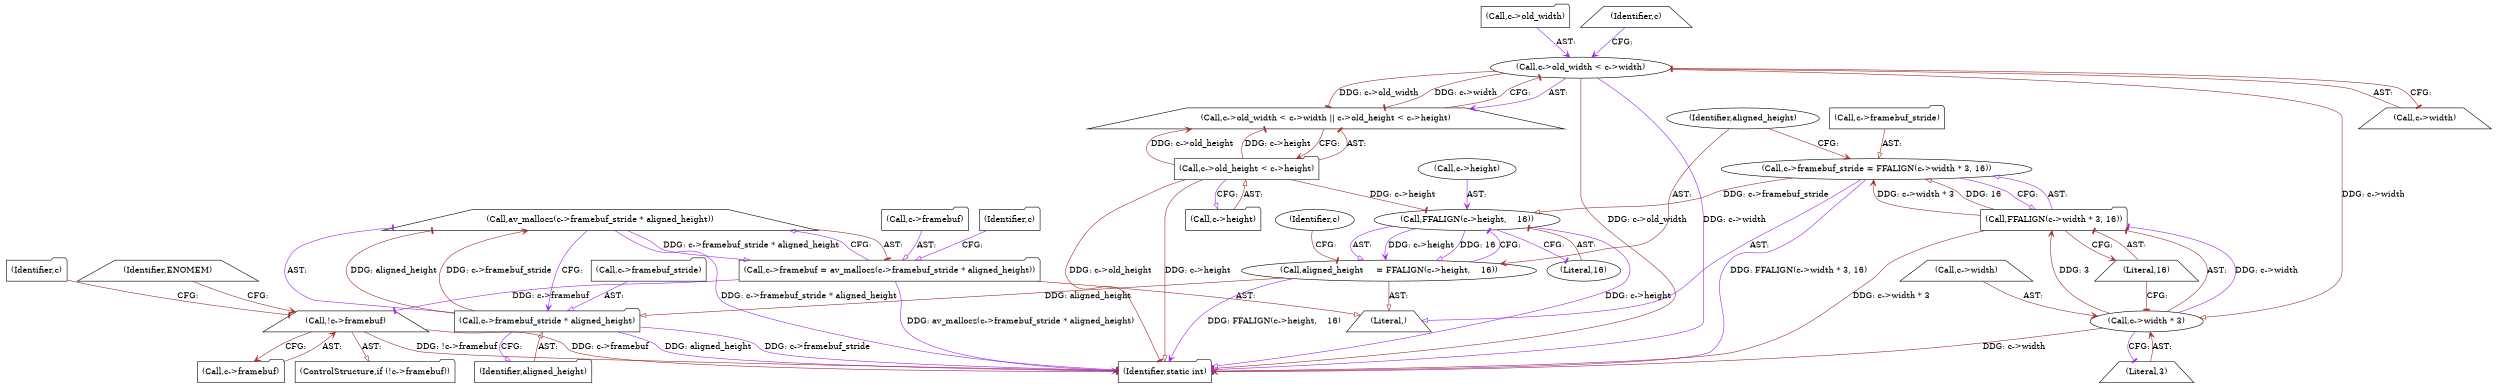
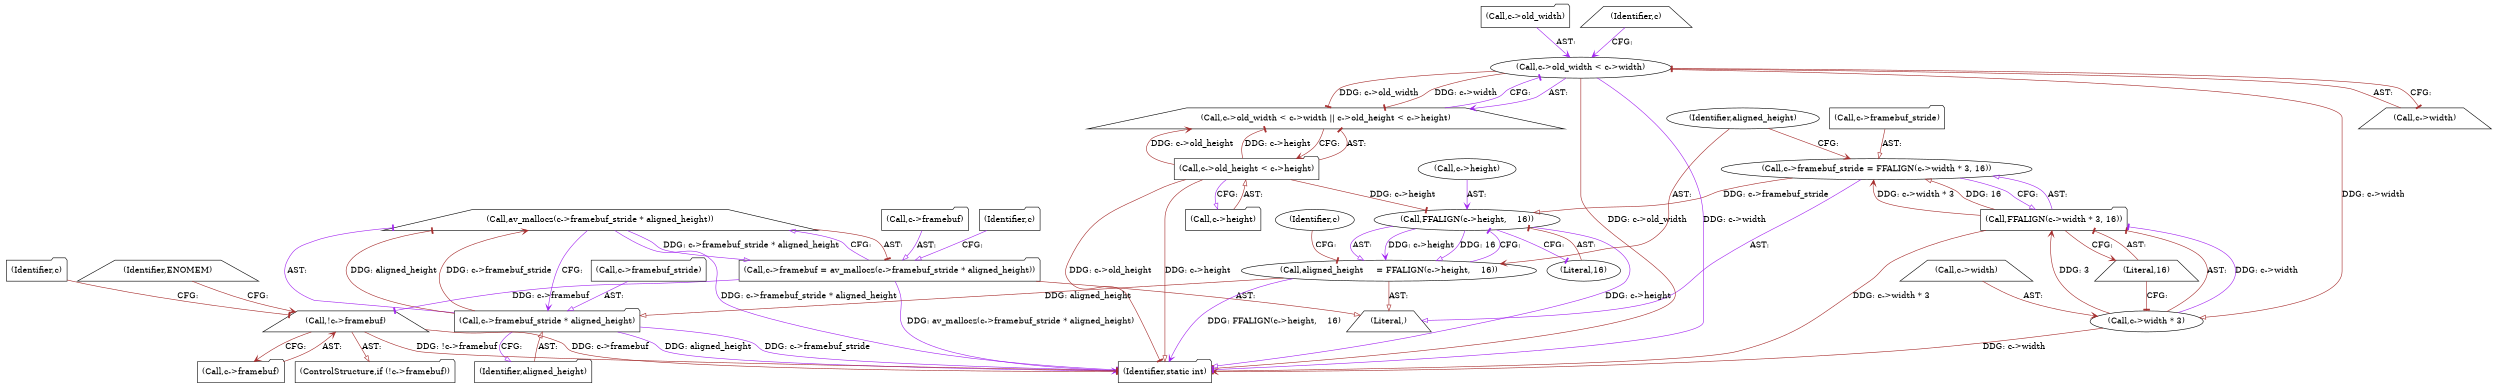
  digraph {
    node [shape=folder]
    edge [arrowhead=tee color=brown]
    n1 [label="(Call,av_mallocz(c->framebuf_stride * aligned_height))" shape=trapezium]
    n2 [label="(Call,c->framebuf_stride * aligned_height)"]
    n3 [label="(Call,c->framebuf = av_mallocz(c->framebuf_stride * aligned_height))"]
    n4 [label="(Identifier,static int)"]
    n5 [label="(Identifier,aligned_height)"]
    n6 [label="(Literal,)" shape=trapezium]
    n7 [label="(Call,!c->framebuf)" shape=trapezium]
    n8 [label="(Call,c->framebuf_stride = FFALIGN(c->width * 3, 16))" shape=ellipse]
    n9 [label="(Call,FFALIGN(c->width * 3, 16))"]
    n10 [label="(Call,FFALIGN(c->height,    16))" shape=ellipse]
    n11 [label="(Literal,16)" shape=trapezium]
    n12 [label="(Call,c->width * 3)" shape=ellipse]
-   n13 [label="(Literal,3)" shape=trapezium]
    n14 [label="(Call,c->old_width < c->width)" shape=ellipse]
    n15 [label="(Call,c->old_width < c->width || c->old_height < c->height)" shape=trapezium]
    n16 [label="(Call,c->width)" shape=trapezium]
    n17 [label="(Call,c->old_height < c->height)"]
    n18 [label="(Call,aligned_height     = FFALIGN(c->height,    16))" shape=ellipse]
    n19 [label="(Literal,16)" shape=ellipse]
    n20 [label="(Call,c->height)"]
    n21 [label="(Call,c->framebuf)"]
    n22 [label="(ControlStructure,if (!c->framebuf))"]
    n23 [label="(Call,c->framebuf_stride)"]
    n24 [label="(Identifier,aligned_height)" shape=ellipse]
    n25 [label="(Call,c->old_width)"]
    n26 [label="(Call,c->framebuf)"]
    n27 [label="(Identifier,c)" shape=trapezium]
    n28 [label="(Identifier,c)"]
    n29 [label="(Call,c->height)" shape=ellipse]
    n30 [label="(Identifier,c)"]
    n31 [label="(Call,c->framebuf_stride)"]
    n32 [label="(Call,c->width)" shape=trapezium]
    n33 [label="(Identifier,ENOMEM)" shape=trapezium]
    n34 [label="(Identifier,c)" shape=ellipse]
    n1 -> n2 [arrowhead=vee color=purple label="CFG: "]
    n1 -> n3 [label="AST: "]
    n1 -> n3 [arrowhead=onormal color=purple label="DDG: c->framebuf_stride * aligned_height"]
    n1 -> n4 [color=purple label="DDG: c->framebuf_stride * aligned_height"]
    n2 -> n1 [color=purple label="AST: "]
    n2 -> n1 [arrowhead=vee label="DDG: c->framebuf_stride"]
    n2 -> n1 [label="DDG: aligned_height"]
    n2 -> n4 [arrowhead=vee color=purple label="DDG: aligned_height"]
    n2 -> n4 [color=purple label="DDG: c->framebuf_stride"]
    n2 -> n5 [arrowhead=onormal color=purple label="CFG: "]
    n3 -> n1 [arrowhead=onormal color=purple label="CFG: "]
    n3 -> n4 [color=purple label="DDG: av_mallocz(c->framebuf_stride * aligned_height)"]
    n3 -> n6 [arrowhead=onormal label="AST: "]
    n3 -> n7 [color=purple label="DDG: c->framebuf"]
    n5 -> n2 [arrowhead=onormal label="AST: "]
    n7 -> n4 [label="DDG: !c->framebuf"]
    n7 -> n4 [label="DDG: c->framebuf"]
    n7 -> n21 [arrowhead=vee label="CFG: "]
    n7 -> n22 [arrowhead=onormal label="AST: "]
-   n8 -> n4 [color=purple label="DDG: FFALIGN(c->width * 3, 16)"]
    n8 -> n6 [arrowhead=onormal color=purple label="AST: "]
    n8 -> n9 [arrowhead=onormal color=purple label="CFG: "]
    n8 -> n10 [arrowhead=onormal label="DDG: c->framebuf_stride"]
    n9 -> n4 [label="DDG: c->width * 3"]
    n9 -> n8 [arrowhead=onormal color=purple label="AST: "]
    n9 -> n8 [arrowhead=vee label="DDG: c->width * 3"]
    n9 -> n8 [arrowhead=onormal label="DDG: 16"]
    n9 -> n11 [arrowhead=vee label="CFG: "]
    n10 -> n4 [arrowhead=onormal color=purple label="DDG: c->height"]
    n10 -> n18 [arrowhead=onormal color=purple label="AST: "]
    n10 -> n18 [arrowhead=vee color=purple label="DDG: c->height"]
    n10 -> n18 [arrowhead=onormal color=purple label="DDG: 16"]
    n10 -> n19 [color=purple label="CFG: "]
    n11 -> n9 [label="AST: "]
    n11 -> n12 [label="CFG: "]
    n12 -> n4 [arrowhead=vee label="DDG: c->width"]
    n12 -> n9 [label="AST: "]
    n12 -> n9 [color=purple label="DDG: c->width"]
    n12 -> n9 [arrowhead=vee label="DDG: 3"]
-   n12 -> n13 [color=purple label="CFG: "]
-   n13 -> n12 [arrowhead=vee label="AST: "]
    n14 -> n4 [label="DDG: c->old_width"]
    n14 -> n4 [color=purple label="DDG: c->width"]
    n14 -> n12 [arrowhead=onormal label="DDG: c->width"]
    n14 -> n15 [arrowhead=vee color=purple label="AST: "]
    n14 -> n15 [label="DDG: c->old_width"]
    n14 -> n15 [label="DDG: c->width"]
    n14 -> n16 [label="CFG: "]
-   n15 -> n14 [label="CFG: "]
+   n15 -> n14 [color=purple label="CFG: "]
    n15 -> n17 [arrowhead=vee label="CFG: "]
    n16 -> n14 [label="AST: "]
    n17 -> n4 [label="DDG: c->old_height"]
    n17 -> n4 [arrowhead=onormal label="DDG: c->height"]
    n17 -> n10 [label="DDG: c->height"]
    n17 -> n15 [label="AST: "]
    n17 -> n15 [arrowhead=vee label="DDG: c->old_height"]
    n17 -> n15 [label="DDG: c->height"]
    n17 -> n20 [arrowhead=onormal color=purple label="CFG: "]
    n18 -> n2 [arrowhead=onormal label="DDG: aligned_height"]
    n18 -> n4 [arrowhead=vee color=purple label="DDG: FFALIGN(c->height,    16)"]
    n18 -> n6 [arrowhead=onormal label="AST: "]
    n18 -> n10 [color=purple label="CFG: "]
    n19 -> n10 [label="AST: "]
    n20 -> n17 [arrowhead=onormal label="AST: "]
    n21 -> n7 [arrowhead=vee label="AST: "]
    n23 -> n2 [arrowhead=onormal color=purple label="AST: "]
    n24 -> n8 [arrowhead=vee label="CFG: "]
    n24 -> n18 [arrowhead=vee label="AST: "]
    n25 -> n14 [arrowhead=vee color=purple label="AST: "]
    n26 -> n3 [arrowhead=onormal color=purple label="AST: "]
    n27 -> n14 [arrowhead=vee color=purple label="CFG: "]
    n28 -> n7 [label="CFG: "]
    n29 -> n10 [arrowhead=vee color=purple label="AST: "]
    n30 -> n3 [arrowhead=onormal color=purple label="CFG: "]
    n31 -> n8 [arrowhead=onormal label="AST: "]
    n32 -> n12 [arrowhead=vee label="AST: "]
    n33 -> n7 [arrowhead=vee label="CFG: "]
    n34 -> n18 [label="CFG: "]
  }
